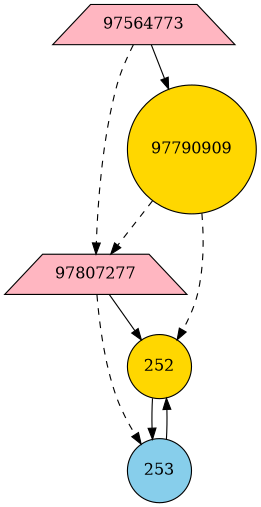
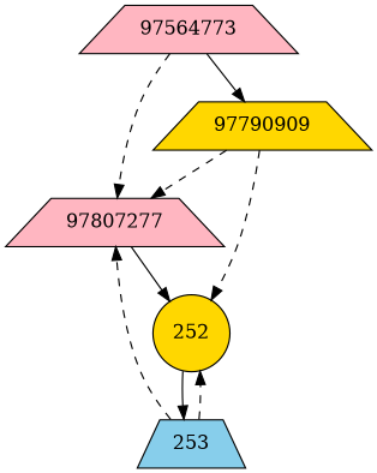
  strict digraph {
    node [fillcolor=lightpink shape=circle style=filled]
    edge [style=dashed]
    n1 [label=97564773 shape=trapezium]
    97807277 [shape=trapezium]
-   97790909 [fillcolor=gold]
+   97790909 [fillcolor=gold shape=trapezium]
    252 [fillcolor=gold]
-   253 [fillcolor=skyblue]
+   253 [fillcolor=skyblue shape=trapezium]
    n1 -> 97807277
    n1 -> 97790909 [style=solid]
    97807277 -> 252 [style=solid]
-   97807277 -> 253
+   253 -> 97807277
    97790909 -> 97807277
    97790909 -> 252
    252 -> 253 [style=solid]
-   253 -> 252 [style=solid]
+   253 -> 252
  }
